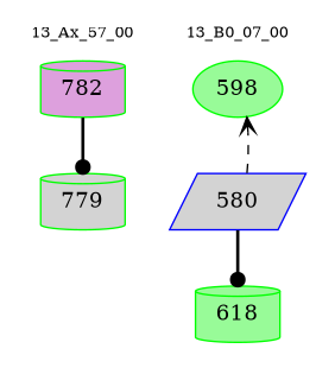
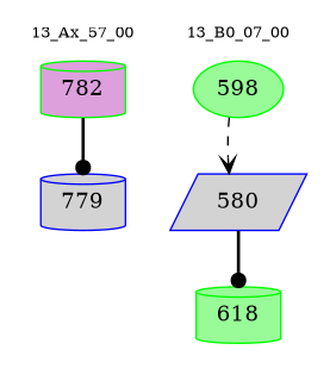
  digraph {
    node [color=green fillcolor=lightgrey shape=cylinder style=filled]
    edge [arrowhead=dot color=black style=bold]
    n1 [fillcolor=plum label=782]
-   n2 [label=779]
+   n2 [color=blue label=779]
    n3 [fillcolor=palegreen label=598 shape=ellipse]
    n4 [color=blue label=580 shape=parallelogram]
    n5 [fillcolor=palegreen label=618]
    subgraph cluster_1 {
      color=white
      fontsize=10
      label="13_Ax_57_00"
      n1
      n2
    }
    subgraph cluster_2 {
      color=white
      fontsize=10
      label="13_B0_07_00"
      n3
      n4
      n5
    }
    n1 -> n2
-   n4 -> n3 [arrowhead=vee style=dashed]
+   n3 -> n4 [arrowhead=vee style=dashed]
    n4 -> n5
  }
